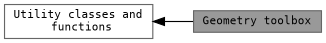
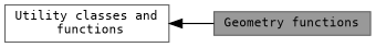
  digraph {
    rankdir=LR
    fontname="DejaVu Sans Mono"
    node [fontname="DejaVu Sans Mono" fontsize=10 shape=box style=filled]
-   n1 [color=gray40 fillcolor=grey60 fontcolor=black height=0.2 label="Geometry toolbox" width=0.4]
+   n1 [color=gray40 fillcolor=grey60 fontcolor=black height=0.2 label="Geometry functions" width=0.4]
    n2 [color=grey40 fillcolor=white height=0.2 label="Utility classes and\l functions" width=0.4]
    n2 -> n1 [dir=back fontname="DejaVu Sans Mono" fontsize=10 labelfontname=Helvetica labelfontsize=10 shape=plaintext style=solid]
  }
